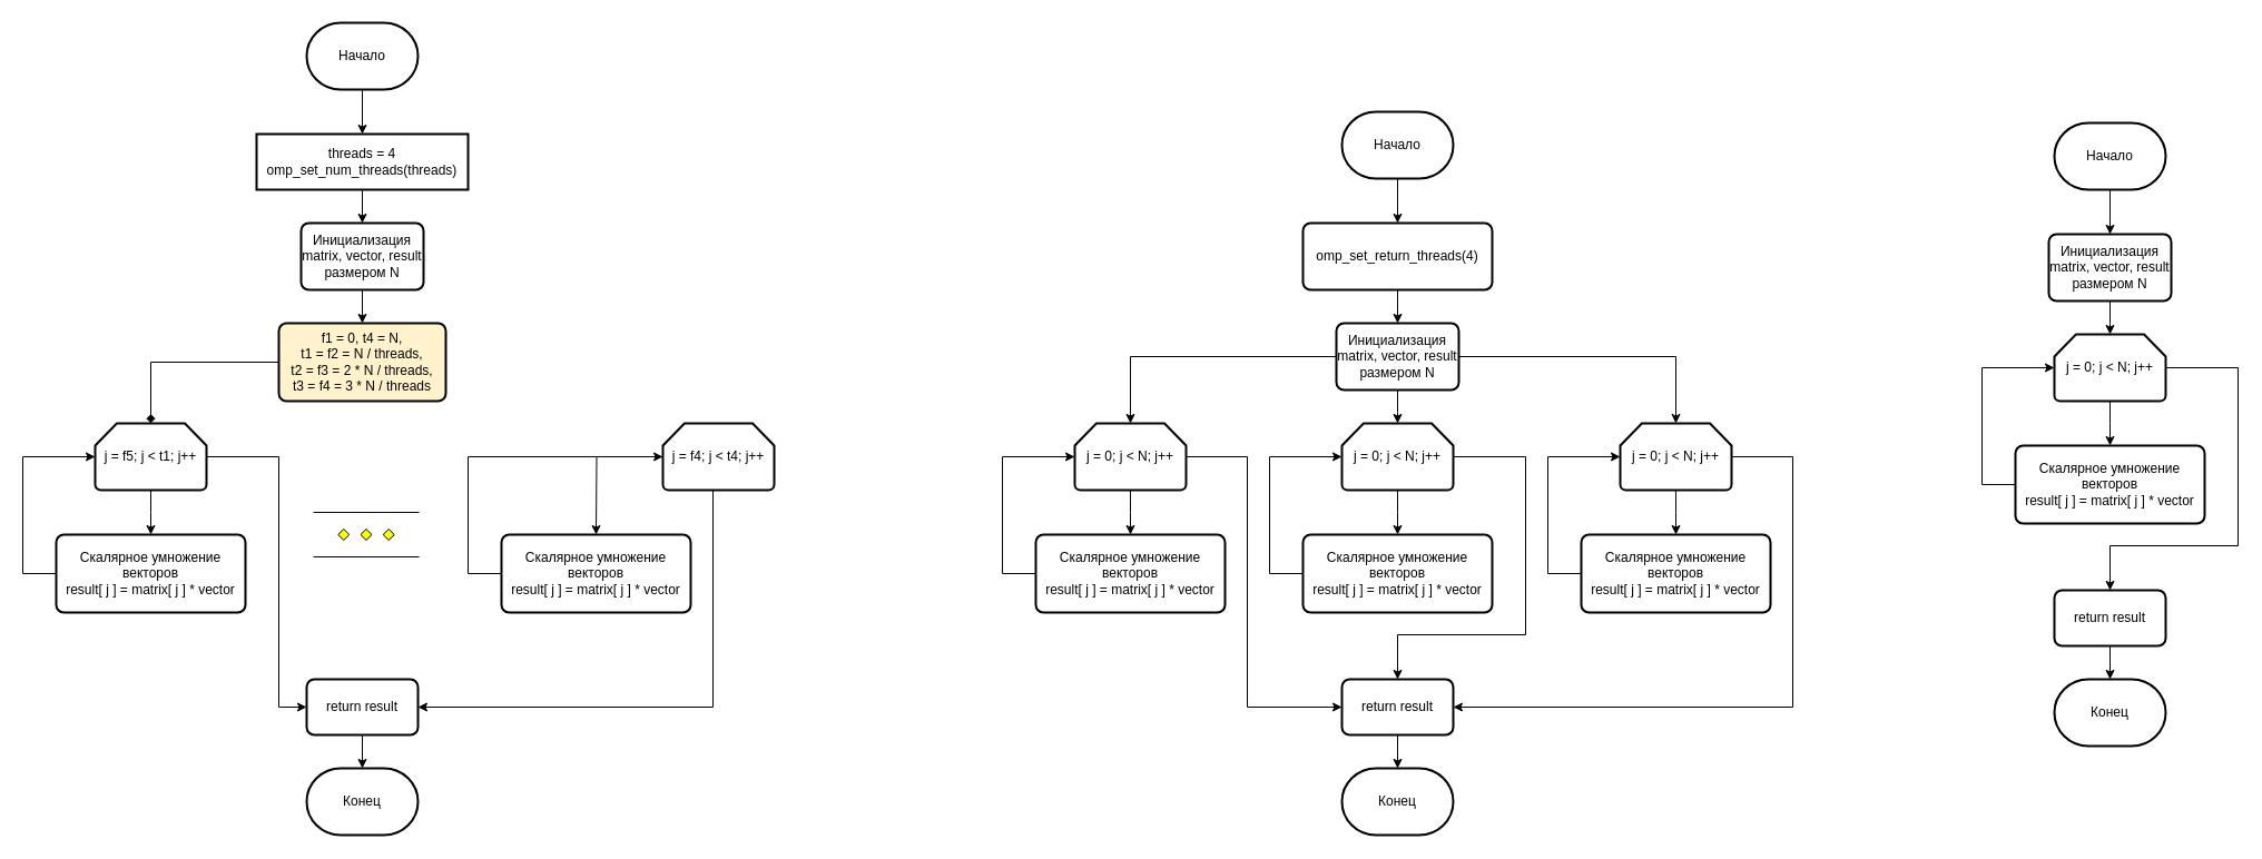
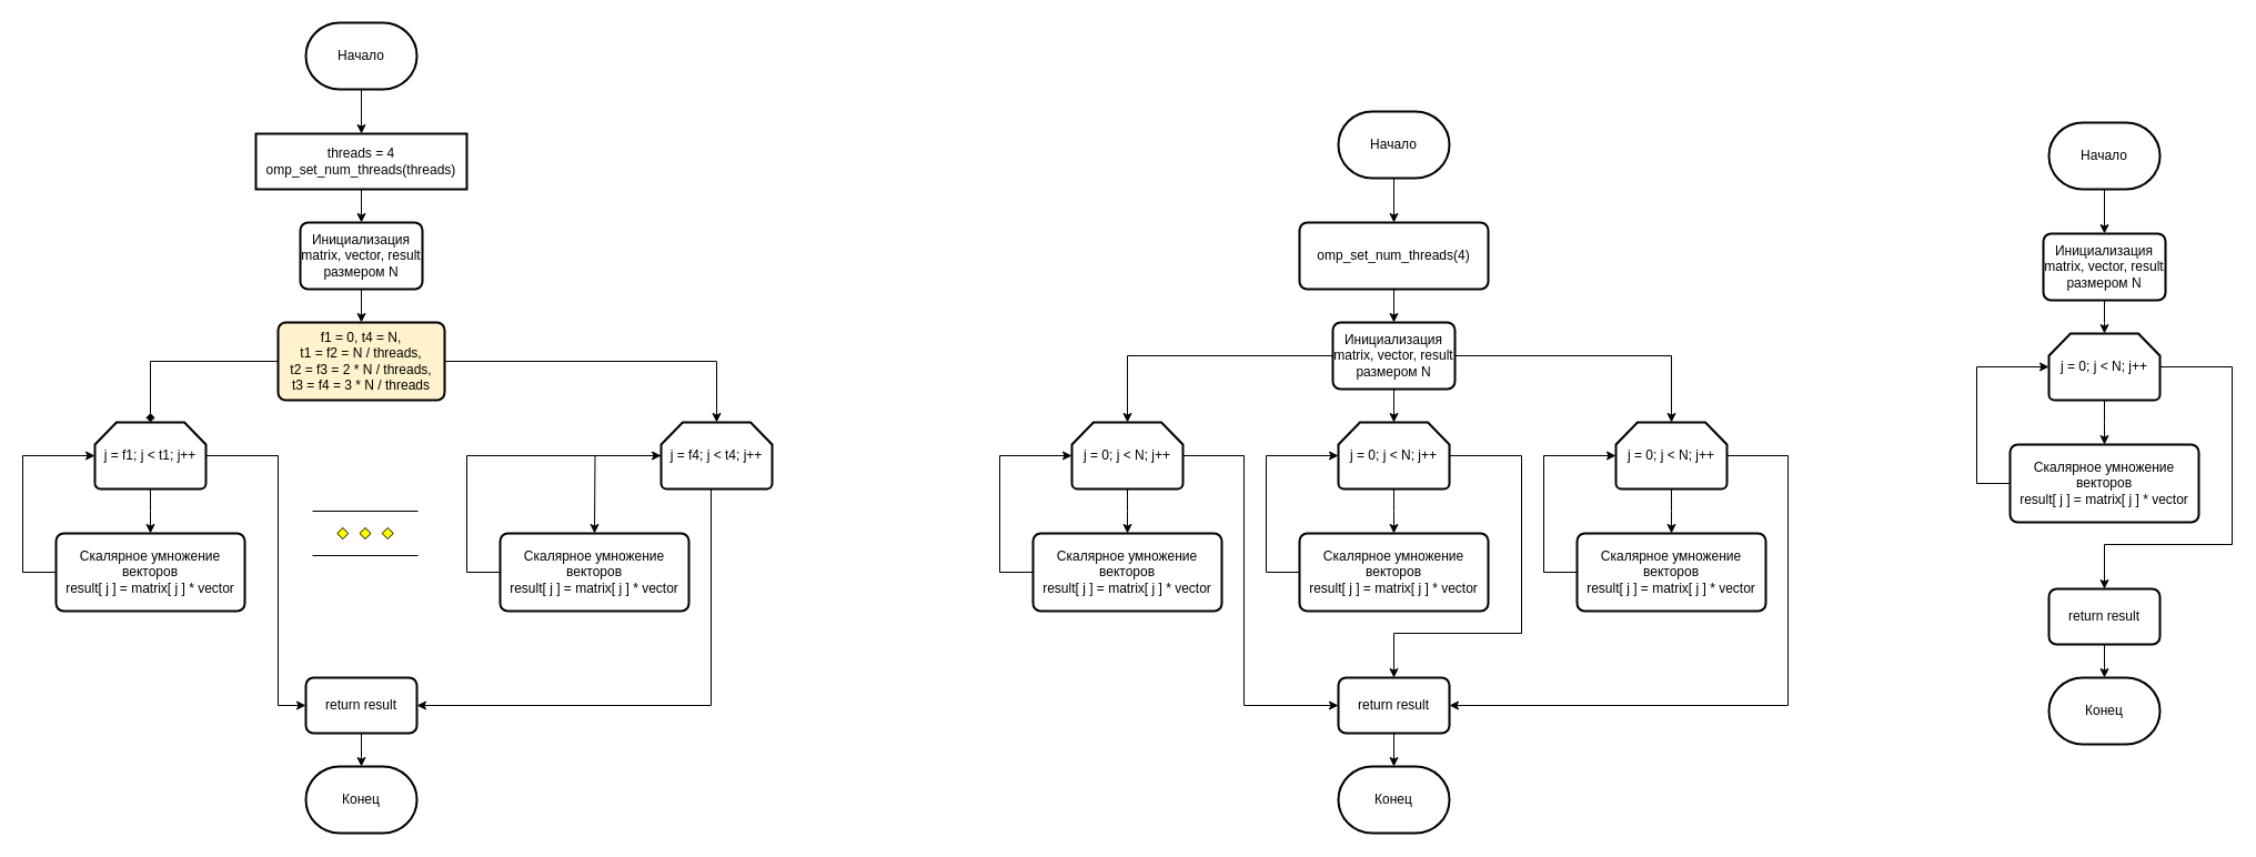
  <mxCell id="0" />
  <mxCell id="1" parent="0" />
  <mxCell id="2" style="edgeStyle=orthogonalEdgeStyle;rounded=0;orthogonalLoop=1;jettySize=auto;html=1;entryX=0.5;entryY=0;entryDx=0;entryDy=0;" parent="1" source="3" target="5" edge="1"><mxGeometry relative="1" as="geometry" /></mxCell>
  <mxCell id="3" value="Начало" style="strokeWidth=2;html=1;shape=mxgraph.flowchart.terminator;whiteSpace=wrap;" parent="1" vertex="1"><mxGeometry x="1845" y="110" width="100" height="60" as="geometry" /></mxCell>
  <mxCell id="4" style="edgeStyle=orthogonalEdgeStyle;rounded=0;orthogonalLoop=1;jettySize=auto;html=1;" parent="1" source="5" edge="1"><mxGeometry relative="1" as="geometry"><mxPoint x="1895" y="300" as="targetPoint" /></mxGeometry></mxCell>
  <mxCell id="5" value="Инициализация&lt;br&gt;matrix, vector, result размером N" style="rounded=1;whiteSpace=wrap;html=1;absoluteArcSize=1;arcSize=14;strokeWidth=2;" parent="1" vertex="1"><mxGeometry x="1840" y="210" width="110" height="60" as="geometry" /></mxCell>
  <mxCell id="6" style="edgeStyle=orthogonalEdgeStyle;rounded=0;orthogonalLoop=1;jettySize=auto;html=1;" parent="1" source="8" edge="1"><mxGeometry relative="1" as="geometry"><mxPoint x="1895" y="400" as="targetPoint" /></mxGeometry></mxCell>
  <mxCell id="7" style="edgeStyle=orthogonalEdgeStyle;rounded=0;orthogonalLoop=1;jettySize=auto;html=1;" parent="1" source="8" edge="1"><mxGeometry relative="1" as="geometry"><mxPoint x="1895" y="530" as="targetPoint" /><Array as="points"><mxPoint x="2010" y="330" /><mxPoint x="2010" y="490" /><mxPoint x="1895" y="490" /></Array></mxGeometry></mxCell>
  <mxCell id="8" value="j = 0; j &amp;lt; N; j++" style="strokeWidth=2;html=1;shape=mxgraph.flowchart.loop_limit;whiteSpace=wrap;" parent="1" vertex="1"><mxGeometry x="1845" y="300" width="100" height="60" as="geometry" /></mxCell>
  <mxCell id="9" value="Скалярное умножение векторов&lt;br&gt;result[ j ] = matrix[ j ] * vector" style="rounded=1;whiteSpace=wrap;html=1;absoluteArcSize=1;arcSize=14;strokeWidth=2;" parent="1" vertex="1"><mxGeometry x="1810" y="400" width="170" height="70" as="geometry" /></mxCell>
  <mxCell id="10" style="edgeStyle=orthogonalEdgeStyle;rounded=0;orthogonalLoop=1;jettySize=auto;html=1;entryX=0;entryY=0.5;entryDx=0;entryDy=0;entryPerimeter=0;" parent="1" source="9" target="8" edge="1"><mxGeometry relative="1" as="geometry"><Array as="points"><mxPoint x="1780" y="435" /><mxPoint x="1780" y="330" /></Array></mxGeometry></mxCell>
  <mxCell id="11" value="return result" style="rounded=1;whiteSpace=wrap;html=1;absoluteArcSize=1;arcSize=14;strokeWidth=2;" parent="1" vertex="1"><mxGeometry x="1845" y="530" width="100" height="50" as="geometry" /></mxCell>
  <mxCell id="12" value="Конец" style="strokeWidth=2;html=1;shape=mxgraph.flowchart.terminator;whiteSpace=wrap;" parent="1" vertex="1"><mxGeometry x="1845" y="610" width="100" height="60" as="geometry" /></mxCell>
  <mxCell id="13" style="edgeStyle=orthogonalEdgeStyle;rounded=0;orthogonalLoop=1;jettySize=auto;html=1;entryX=0.5;entryY=0;entryDx=0;entryDy=0;entryPerimeter=0;" parent="1" source="11" target="12" edge="1"><mxGeometry relative="1" as="geometry" /></mxCell>
  <mxCell id="14" style="edgeStyle=orthogonalEdgeStyle;rounded=0;orthogonalLoop=1;jettySize=auto;html=1;entryX=0.5;entryY=0;entryDx=0;entryDy=0;" parent="1" source="15" target="29" edge="1"><mxGeometry relative="1" as="geometry" /></mxCell>
  <mxCell id="15" value="Начало" style="strokeWidth=2;html=1;shape=mxgraph.flowchart.terminator;whiteSpace=wrap;" parent="1" vertex="1"><mxGeometry x="1205" y="100" width="100" height="60" as="geometry" /></mxCell>
  <mxCell id="16" style="edgeStyle=orthogonalEdgeStyle;rounded=0;orthogonalLoop=1;jettySize=auto;html=1;" parent="1" source="19" edge="1"><mxGeometry relative="1" as="geometry"><mxPoint x="1255" y="380" as="targetPoint" /></mxGeometry></mxCell>
  <mxCell id="17" style="edgeStyle=orthogonalEdgeStyle;rounded=0;orthogonalLoop=1;jettySize=auto;html=1;" parent="1" source="19" target="32" edge="1"><mxGeometry relative="1" as="geometry" /></mxCell>
  <mxCell id="18" style="edgeStyle=orthogonalEdgeStyle;rounded=0;orthogonalLoop=1;jettySize=auto;html=1;" parent="1" source="19" target="37" edge="1"><mxGeometry relative="1" as="geometry" /></mxCell>
  <mxCell id="19" value="Инициализация&lt;br&gt;matrix, vector, result размером N" style="rounded=1;whiteSpace=wrap;html=1;absoluteArcSize=1;arcSize=14;strokeWidth=2;" parent="1" vertex="1"><mxGeometry x="1200" y="290" width="110" height="60" as="geometry" /></mxCell>
  <mxCell id="20" style="edgeStyle=orthogonalEdgeStyle;rounded=0;orthogonalLoop=1;jettySize=auto;html=1;" parent="1" source="22" edge="1"><mxGeometry relative="1" as="geometry"><mxPoint x="1255" y="480" as="targetPoint" /></mxGeometry></mxCell>
  <mxCell id="21" style="edgeStyle=orthogonalEdgeStyle;rounded=0;orthogonalLoop=1;jettySize=auto;html=1;" parent="1" source="22" edge="1"><mxGeometry relative="1" as="geometry"><mxPoint x="1255" y="610" as="targetPoint" /><Array as="points"><mxPoint x="1370" y="410" /><mxPoint x="1370" y="570" /><mxPoint x="1255" y="570" /></Array></mxGeometry></mxCell>
  <mxCell id="22" value="j = 0; j &amp;lt; N; j++" style="strokeWidth=2;html=1;shape=mxgraph.flowchart.loop_limit;whiteSpace=wrap;" parent="1" vertex="1"><mxGeometry x="1205" y="380" width="100" height="60" as="geometry" /></mxCell>
  <mxCell id="23" value="Скалярное умножение векторов&lt;br&gt;result[ j ] = matrix[ j ] * vector" style="rounded=1;whiteSpace=wrap;html=1;absoluteArcSize=1;arcSize=14;strokeWidth=2;" parent="1" vertex="1"><mxGeometry x="1170" y="480" width="170" height="70" as="geometry" /></mxCell>
  <mxCell id="24" style="edgeStyle=orthogonalEdgeStyle;rounded=0;orthogonalLoop=1;jettySize=auto;html=1;entryX=0;entryY=0.5;entryDx=0;entryDy=0;entryPerimeter=0;" parent="1" source="23" target="22" edge="1"><mxGeometry relative="1" as="geometry"><Array as="points"><mxPoint x="1140" y="515" /><mxPoint x="1140" y="410" /></Array></mxGeometry></mxCell>
  <mxCell id="25" value="return result" style="rounded=1;whiteSpace=wrap;html=1;absoluteArcSize=1;arcSize=14;strokeWidth=2;" parent="1" vertex="1"><mxGeometry x="1205" y="610" width="100" height="50" as="geometry" /></mxCell>
  <mxCell id="26" value="Конец" style="strokeWidth=2;html=1;shape=mxgraph.flowchart.terminator;whiteSpace=wrap;" parent="1" vertex="1"><mxGeometry x="1205" y="690" width="100" height="60" as="geometry" /></mxCell>
  <mxCell id="27" style="edgeStyle=orthogonalEdgeStyle;rounded=0;orthogonalLoop=1;jettySize=auto;html=1;entryX=0.5;entryY=0;entryDx=0;entryDy=0;entryPerimeter=0;" parent="1" source="25" target="26" edge="1"><mxGeometry relative="1" as="geometry" /></mxCell>
  <mxCell id="28" style="edgeStyle=orthogonalEdgeStyle;rounded=0;orthogonalLoop=1;jettySize=auto;html=1;" parent="1" source="29" target="19" edge="1"><mxGeometry relative="1" as="geometry" /></mxCell>
- <mxCell id="29" value="omp_set_return_threads(4)" style="rounded=1;whiteSpace=wrap;html=1;absoluteArcSize=1;arcSize=14;strokeWidth=2;" parent="1" vertex="1"><mxGeometry x="1170" y="200" width="170" height="60" as="geometry" /></mxCell>
+ <mxCell id="29" value="omp_set_num_threads(4)" style="rounded=1;whiteSpace=wrap;html=1;absoluteArcSize=1;arcSize=14;strokeWidth=2;" parent="1" vertex="1"><mxGeometry x="1170" y="200" width="170" height="60" as="geometry" /></mxCell>
  <mxCell id="30" style="edgeStyle=orthogonalEdgeStyle;rounded=0;orthogonalLoop=1;jettySize=auto;html=1;" parent="1" source="32" edge="1"><mxGeometry relative="1" as="geometry"><mxPoint x="1015" y="480" as="targetPoint" /></mxGeometry></mxCell>
  <mxCell id="31" style="edgeStyle=orthogonalEdgeStyle;rounded=0;orthogonalLoop=1;jettySize=auto;html=1;entryX=0;entryY=0.5;entryDx=0;entryDy=0;" parent="1" source="32" target="25" edge="1"><mxGeometry relative="1" as="geometry"><Array as="points"><mxPoint x="1120" y="410" /><mxPoint x="1120" y="635" /></Array></mxGeometry></mxCell>
  <mxCell id="32" value="j = 0; j &amp;lt; N; j++" style="strokeWidth=2;html=1;shape=mxgraph.flowchart.loop_limit;whiteSpace=wrap;" parent="1" vertex="1"><mxGeometry x="965" y="380" width="100" height="60" as="geometry" /></mxCell>
  <mxCell id="33" value="Скалярное умножение векторов&lt;br&gt;result[ j ] = matrix[ j ] * vector" style="rounded=1;whiteSpace=wrap;html=1;absoluteArcSize=1;arcSize=14;strokeWidth=2;" parent="1" vertex="1"><mxGeometry x="930" y="480" width="170" height="70" as="geometry" /></mxCell>
  <mxCell id="34" style="edgeStyle=orthogonalEdgeStyle;rounded=0;orthogonalLoop=1;jettySize=auto;html=1;entryX=0;entryY=0.5;entryDx=0;entryDy=0;entryPerimeter=0;" parent="1" source="33" target="32" edge="1"><mxGeometry relative="1" as="geometry"><Array as="points"><mxPoint x="900" y="515" /><mxPoint x="900" y="410" /></Array></mxGeometry></mxCell>
  <mxCell id="35" style="edgeStyle=orthogonalEdgeStyle;rounded=0;orthogonalLoop=1;jettySize=auto;html=1;" parent="1" source="37" edge="1"><mxGeometry relative="1" as="geometry"><mxPoint x="1505" y="480" as="targetPoint" /></mxGeometry></mxCell>
  <mxCell id="36" style="edgeStyle=orthogonalEdgeStyle;rounded=0;orthogonalLoop=1;jettySize=auto;html=1;entryX=1;entryY=0.5;entryDx=0;entryDy=0;" parent="1" source="37" target="25" edge="1"><mxGeometry relative="1" as="geometry"><Array as="points"><mxPoint x="1610" y="410" /><mxPoint x="1610" y="635" /></Array></mxGeometry></mxCell>
  <mxCell id="37" value="j = 0; j &amp;lt; N; j++" style="strokeWidth=2;html=1;shape=mxgraph.flowchart.loop_limit;whiteSpace=wrap;" parent="1" vertex="1"><mxGeometry x="1455" y="380" width="100" height="60" as="geometry" /></mxCell>
  <mxCell id="38" value="Скалярное умножение векторов&lt;br&gt;result[ j ] = matrix[ j ] * vector" style="rounded=1;whiteSpace=wrap;html=1;absoluteArcSize=1;arcSize=14;strokeWidth=2;" parent="1" vertex="1"><mxGeometry x="1420" y="480" width="170" height="70" as="geometry" /></mxCell>
  <mxCell id="39" style="edgeStyle=orthogonalEdgeStyle;rounded=0;orthogonalLoop=1;jettySize=auto;html=1;entryX=0;entryY=0.5;entryDx=0;entryDy=0;entryPerimeter=0;" parent="1" source="38" target="37" edge="1"><mxGeometry relative="1" as="geometry"><Array as="points"><mxPoint x="1390" y="515" /><mxPoint x="1390" y="410" /></Array></mxGeometry></mxCell>
  <mxCell id="40" style="edgeStyle=orthogonalEdgeStyle;rounded=0;orthogonalLoop=1;jettySize=auto;html=1;entryX=0.5;entryY=0;entryDx=0;entryDy=0;" parent="1" source="41" target="49" edge="1"><mxGeometry relative="1" as="geometry" /></mxCell>
  <mxCell id="41" value="Начало" style="strokeWidth=2;html=1;shape=mxgraph.flowchart.terminator;whiteSpace=wrap;" parent="1" vertex="1"><mxGeometry x="275" y="20" width="100" height="60" as="geometry" /></mxCell>
  <mxCell id="42" style="edgeStyle=orthogonalEdgeStyle;rounded=0;orthogonalLoop=1;jettySize=auto;html=1;endArrow=diamond;" parent="1" source="44" target="52" edge="1"><mxGeometry relative="1" as="geometry" /></mxCell>
+ <mxCell id="43" style="edgeStyle=orthogonalEdgeStyle;rounded=0;orthogonalLoop=1;jettySize=auto;html=1;" parent="1" source="44" target="57" edge="1"><mxGeometry relative="1" as="geometry" /></mxCell>
  <mxCell id="44" value="f1 = 0, t4 = N,&lt;br&gt;t1 = f2 = N / threads,&lt;br&gt;t2 = f3 = 2 * N / threads,&lt;br&gt;t3 = f4 = 3 * N / threads" style="rounded=1;whiteSpace=wrap;html=1;absoluteArcSize=1;arcSize=14;strokeWidth=2;fillColor=#fff2cc;" parent="1" vertex="1"><mxGeometry x="250" y="290" width="150" height="70" as="geometry" /></mxCell>
  <mxCell id="45" value="return result" style="rounded=1;whiteSpace=wrap;html=1;absoluteArcSize=1;arcSize=14;strokeWidth=2;" parent="1" vertex="1"><mxGeometry x="275" y="610" width="100" height="50" as="geometry" /></mxCell>
  <mxCell id="46" value="Конец" style="strokeWidth=2;html=1;shape=mxgraph.flowchart.terminator;whiteSpace=wrap;" parent="1" vertex="1"><mxGeometry x="275" y="690" width="100" height="60" as="geometry" /></mxCell>
  <mxCell id="47" style="edgeStyle=orthogonalEdgeStyle;rounded=0;orthogonalLoop=1;jettySize=auto;html=1;entryX=0.5;entryY=0;entryDx=0;entryDy=0;entryPerimeter=0;" parent="1" source="45" target="46" edge="1"><mxGeometry relative="1" as="geometry" /></mxCell>
  <mxCell id="48" style="edgeStyle=orthogonalEdgeStyle;rounded=0;orthogonalLoop=1;jettySize=auto;html=1;entryX=0.5;entryY=0;entryDx=0;entryDy=0;" parent="1" source="49" target="62" edge="1"><mxGeometry relative="1" as="geometry" /></mxCell>
  <mxCell id="49" value="threads = 4&lt;br&gt;omp_set_num_threads(threads)" style="whiteSpace=wrap;html=1;absoluteArcSize=1;arcSize=14;strokeWidth=2;rounded=0;" parent="1" vertex="1"><mxGeometry x="230" y="120" width="190" height="50" as="geometry" /></mxCell>
  <mxCell id="50" style="edgeStyle=orthogonalEdgeStyle;rounded=0;orthogonalLoop=1;jettySize=auto;html=1;" parent="1" source="52" edge="1"><mxGeometry relative="1" as="geometry"><mxPoint x="135" y="480" as="targetPoint" /></mxGeometry></mxCell>
  <mxCell id="51" style="edgeStyle=orthogonalEdgeStyle;rounded=0;orthogonalLoop=1;jettySize=auto;html=1;entryX=0;entryY=0.5;entryDx=0;entryDy=0;" parent="1" source="52" target="45" edge="1"><mxGeometry relative="1" as="geometry"><Array as="points"><mxPoint x="250" y="410" /><mxPoint x="250" y="635" /></Array></mxGeometry></mxCell>
- <mxCell id="52" value="j = f5; j &amp;lt; t1; j++" style="strokeWidth=2;html=1;shape=mxgraph.flowchart.loop_limit;whiteSpace=wrap;" parent="1" vertex="1"><mxGeometry x="85" y="380" width="100" height="60" as="geometry" /></mxCell>
+ <mxCell id="52" value="j = f1; j &amp;lt; t1; j++" style="strokeWidth=2;html=1;shape=mxgraph.flowchart.loop_limit;whiteSpace=wrap;" parent="1" vertex="1"><mxGeometry x="85" y="380" width="100" height="60" as="geometry" /></mxCell>
  <mxCell id="53" value="Скалярное умножение векторов&lt;br&gt;result[ j ] = matrix[ j ] * vector" style="rounded=1;whiteSpace=wrap;html=1;absoluteArcSize=1;arcSize=14;strokeWidth=2;" parent="1" vertex="1"><mxGeometry x="50" y="480" width="170" height="70" as="geometry" /></mxCell>
  <mxCell id="54" style="edgeStyle=orthogonalEdgeStyle;rounded=0;orthogonalLoop=1;jettySize=auto;html=1;entryX=0;entryY=0.5;entryDx=0;entryDy=0;entryPerimeter=0;" parent="1" source="53" target="52" edge="1"><mxGeometry relative="1" as="geometry"><Array as="points"><mxPoint x="20" y="515" /><mxPoint x="20" y="410" /></Array></mxGeometry></mxCell>
  <mxCell id="55" style="edgeStyle=orthogonalEdgeStyle;rounded=0;orthogonalLoop=1;jettySize=auto;html=1;" parent="1" source="57" edge="1"><mxGeometry relative="1" as="geometry"><mxPoint x="535" y="480" as="targetPoint" /></mxGeometry></mxCell>
  <mxCell id="56" style="edgeStyle=orthogonalEdgeStyle;rounded=0;orthogonalLoop=1;jettySize=auto;html=1;entryX=1;entryY=0.5;entryDx=0;entryDy=0;" parent="1" source="57" target="45" edge="1"><mxGeometry relative="1" as="geometry"><Array as="points"><mxPoint x="640" y="410" /><mxPoint x="640" y="635" /></Array></mxGeometry></mxCell>
  <mxCell id="57" value="j = f4; j &amp;lt; t4; j++" style="strokeWidth=2;html=1;shape=mxgraph.flowchart.loop_limit;whiteSpace=wrap;" parent="1" vertex="1"><mxGeometry x="595" y="380" width="100" height="60" as="geometry" /></mxCell>
  <mxCell id="58" value="Скалярное умножение векторов&lt;br&gt;result[ j ] = matrix[ j ] * vector" style="rounded=1;whiteSpace=wrap;html=1;absoluteArcSize=1;arcSize=14;strokeWidth=2;" parent="1" vertex="1"><mxGeometry x="450" y="480" width="170" height="70" as="geometry" /></mxCell>
  <mxCell id="59" style="edgeStyle=orthogonalEdgeStyle;rounded=0;orthogonalLoop=1;jettySize=auto;html=1;entryX=0;entryY=0.5;entryDx=0;entryDy=0;entryPerimeter=0;" parent="1" source="58" target="57" edge="1"><mxGeometry relative="1" as="geometry"><Array as="points"><mxPoint x="420" y="515" /><mxPoint x="420" y="410" /></Array></mxGeometry></mxCell>
  <mxCell id="60" value="" style="verticalLabelPosition=bottom;verticalAlign=top;html=1;shape=mxgraph.flowchart.parallel_mode;pointerEvents=1" parent="1" vertex="1"><mxGeometry x="281" y="460" width="95" height="40" as="geometry" /></mxCell>
  <mxCell id="61" style="edgeStyle=orthogonalEdgeStyle;rounded=0;orthogonalLoop=1;jettySize=auto;html=1;entryX=0.5;entryY=0;entryDx=0;entryDy=0;" parent="1" source="62" target="44" edge="1"><mxGeometry relative="1" as="geometry" /></mxCell>
  <mxCell id="62" value="Инициализация&lt;br&gt;matrix, vector, result размером N" style="rounded=1;whiteSpace=wrap;html=1;absoluteArcSize=1;arcSize=14;strokeWidth=2;" parent="1" vertex="1"><mxGeometry x="270" y="200" width="110" height="60" as="geometry" /></mxCell>
